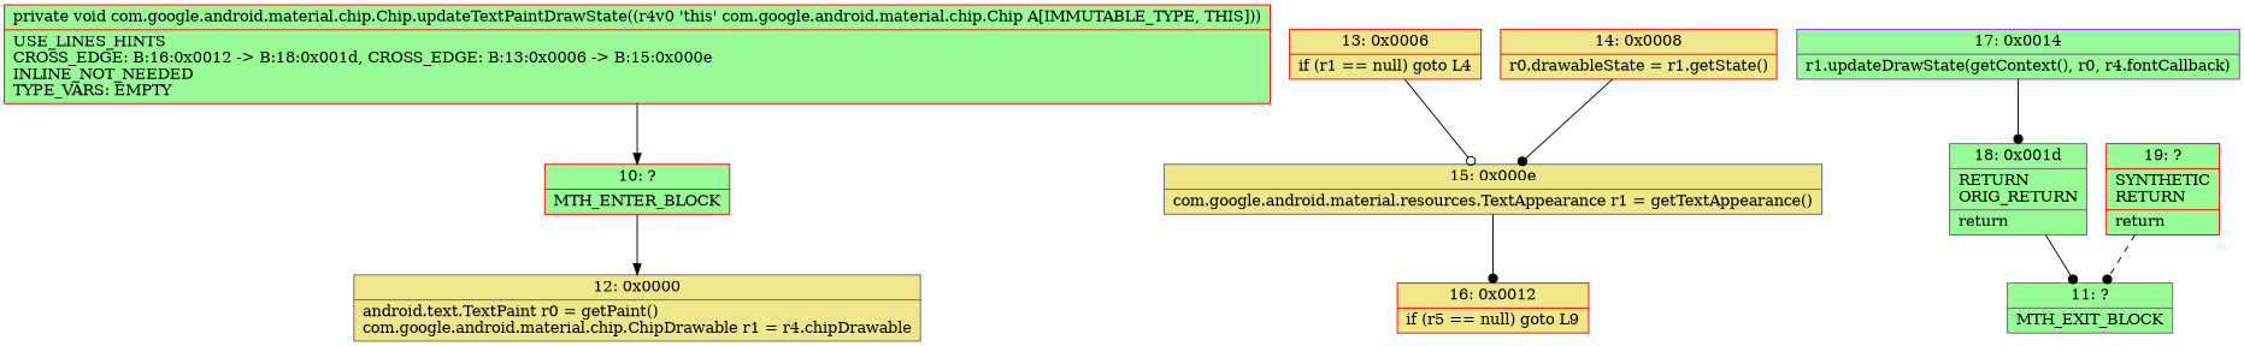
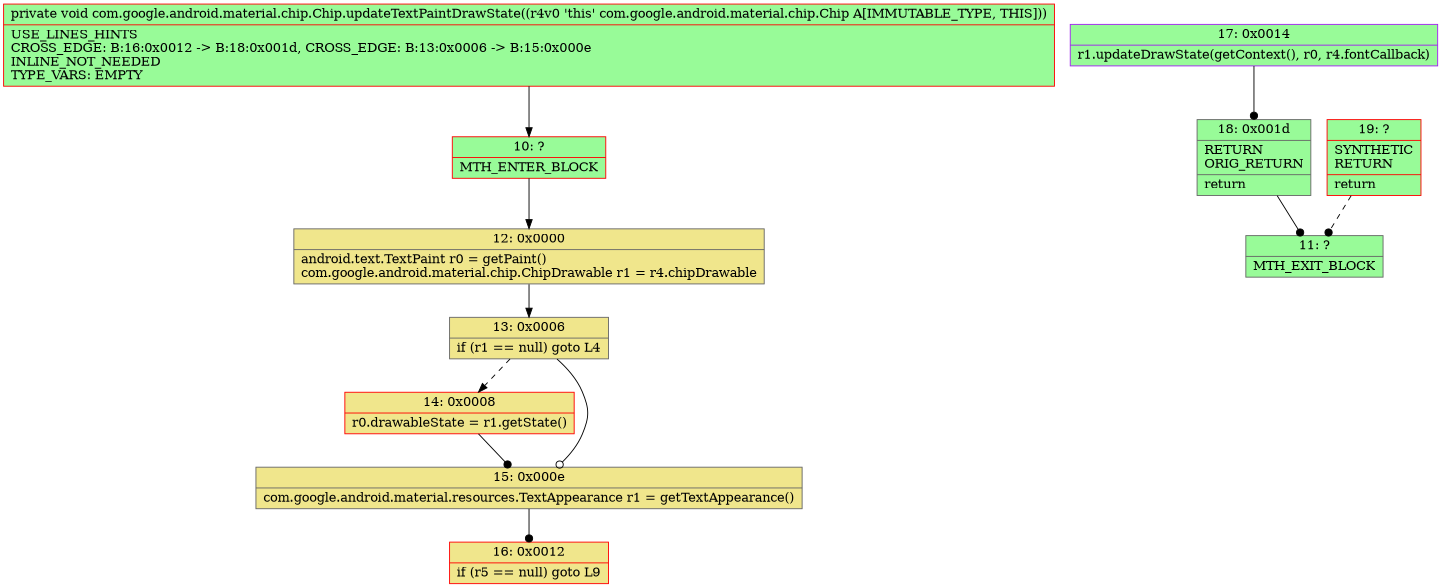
  digraph {
    node [color=red fillcolor=palegreen shape=record style=filled]
    edge [arrowhead=dot]
    n1 [label="{10\:\ ?|MTH_ENTER_BLOCK\l}"]
    n2 [color=gray40 fillcolor=khaki label="{12\:\ 0x0000|android.text.TextPaint r0 = getPaint()\lcom.google.android.material.chip.ChipDrawable r1 = r4.chipDrawable\l}"]
-   n3 [fillcolor=khaki label="{13\:\ 0x0006|if (r1 == null) goto L4\l}"]
+   n3 [color=gray40 fillcolor=khaki label="{13\:\ 0x0006|if (r1 == null) goto L4\l}"]
    n4 [fillcolor=khaki label="{14\:\ 0x0008|r0.drawableState = r1.getState()\l}"]
    n5 [color=gray40 fillcolor=khaki label="{15\:\ 0x000e|com.google.android.material.resources.TextAppearance r1 = getTextAppearance()\l}"]
    n6 [fillcolor=khaki label="{16\:\ 0x0012|if (r5 == null) goto L9\l}"]
    n7 [color=purple label="{17\:\ 0x0014|r1.updateDrawState(getContext(), r0, r4.fontCallback)\l}"]
    n8 [color=gray40 label="{18\:\ 0x001d|RETURN\lORIG_RETURN\l|return\l}"]
    n9 [label="{19\:\ ?|SYNTHETIC\lRETURN\l|return\l}"]
    n10 [color=gray40 label="{11\:\ ?|MTH_EXIT_BLOCK\l}"]
    n11 [label="{private void com.google.android.material.chip.Chip.updateTextPaintDrawState((r4v0 'this' com.google.android.material.chip.Chip A[IMMUTABLE_TYPE, THIS]))  | USE_LINES_HINTS\lCROSS_EDGE: B:16:0x0012 \-\> B:18:0x001d, CROSS_EDGE: B:13:0x0006 \-\> B:15:0x000e\lINLINE_NOT_NEEDED\lTYPE_VARS: EMPTY\l}"]
    n1 -> n2 [arrowhead=normal]
+   n2 -> n3 [arrowhead=normal]
+   n3 -> n4 [arrowhead=normal style=dashed]
    n3 -> n5 [arrowhead=odot]
    n4 -> n5
    n5 -> n6
    n7 -> n8
    n8 -> n10
    n9 -> n10 [style=dashed]
    n11 -> n1 [arrowhead=normal]
  }
